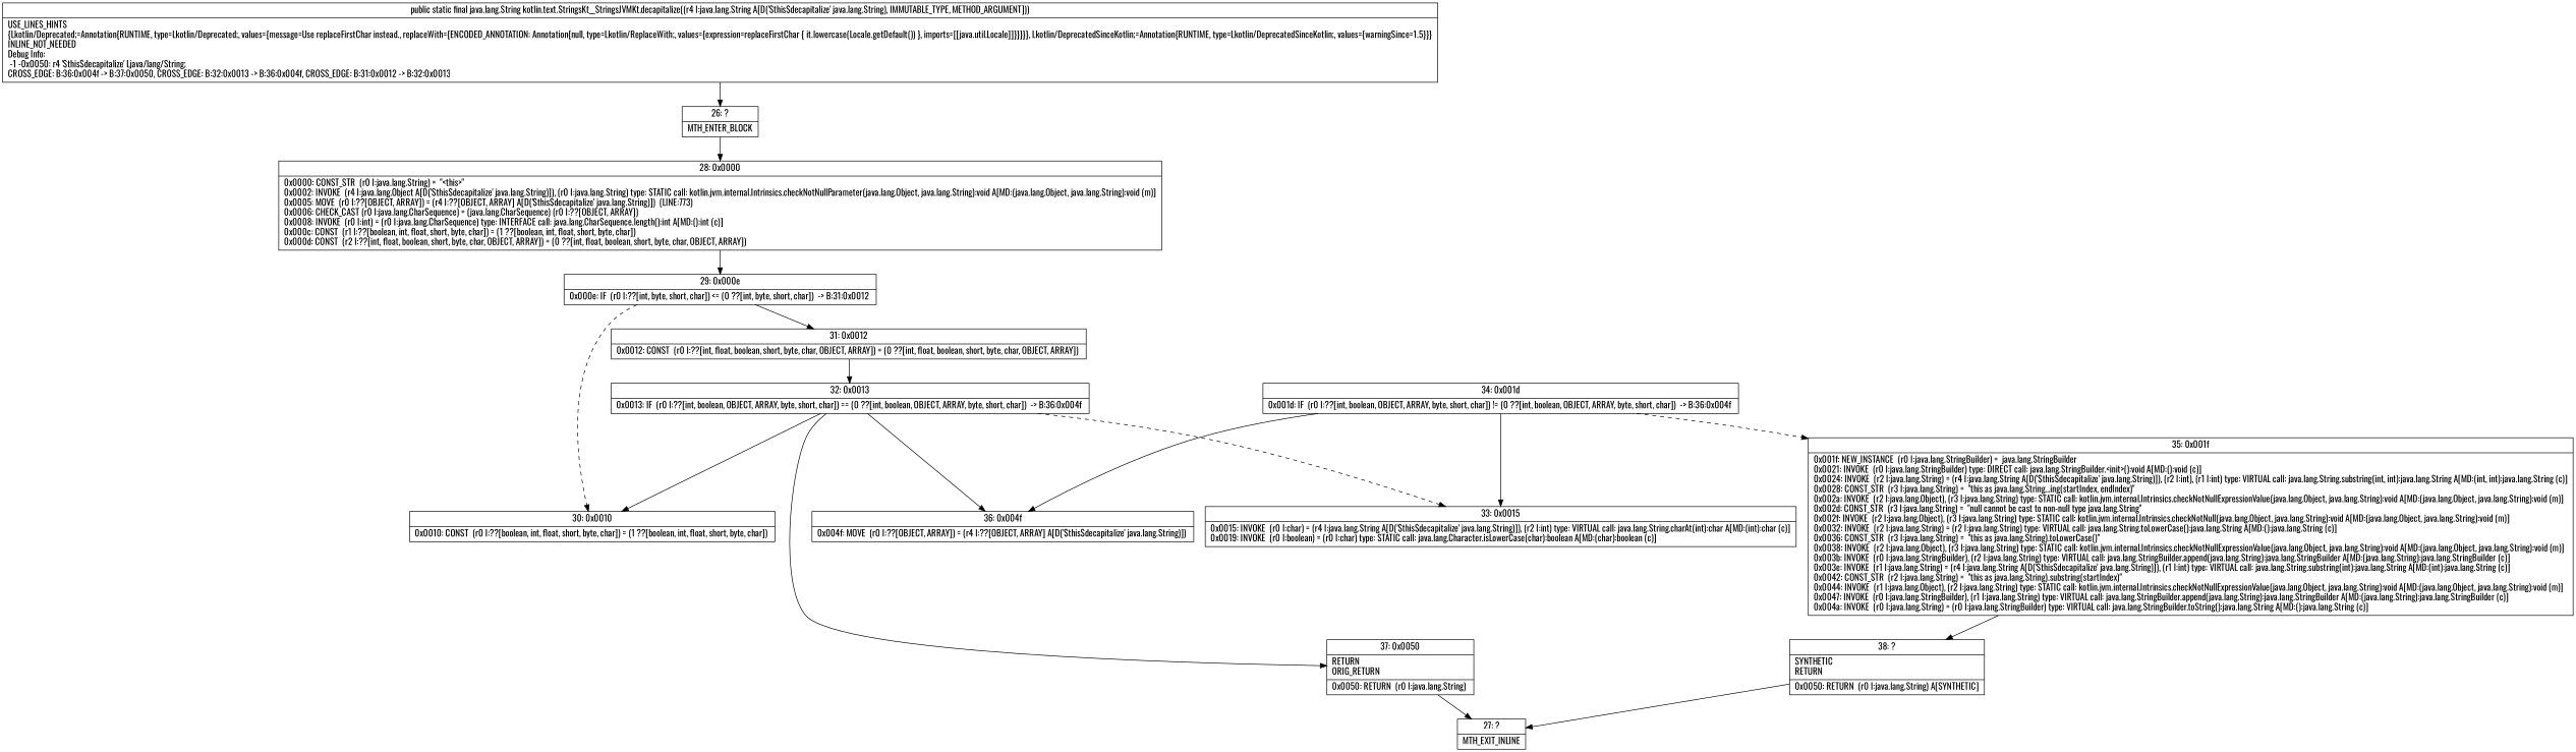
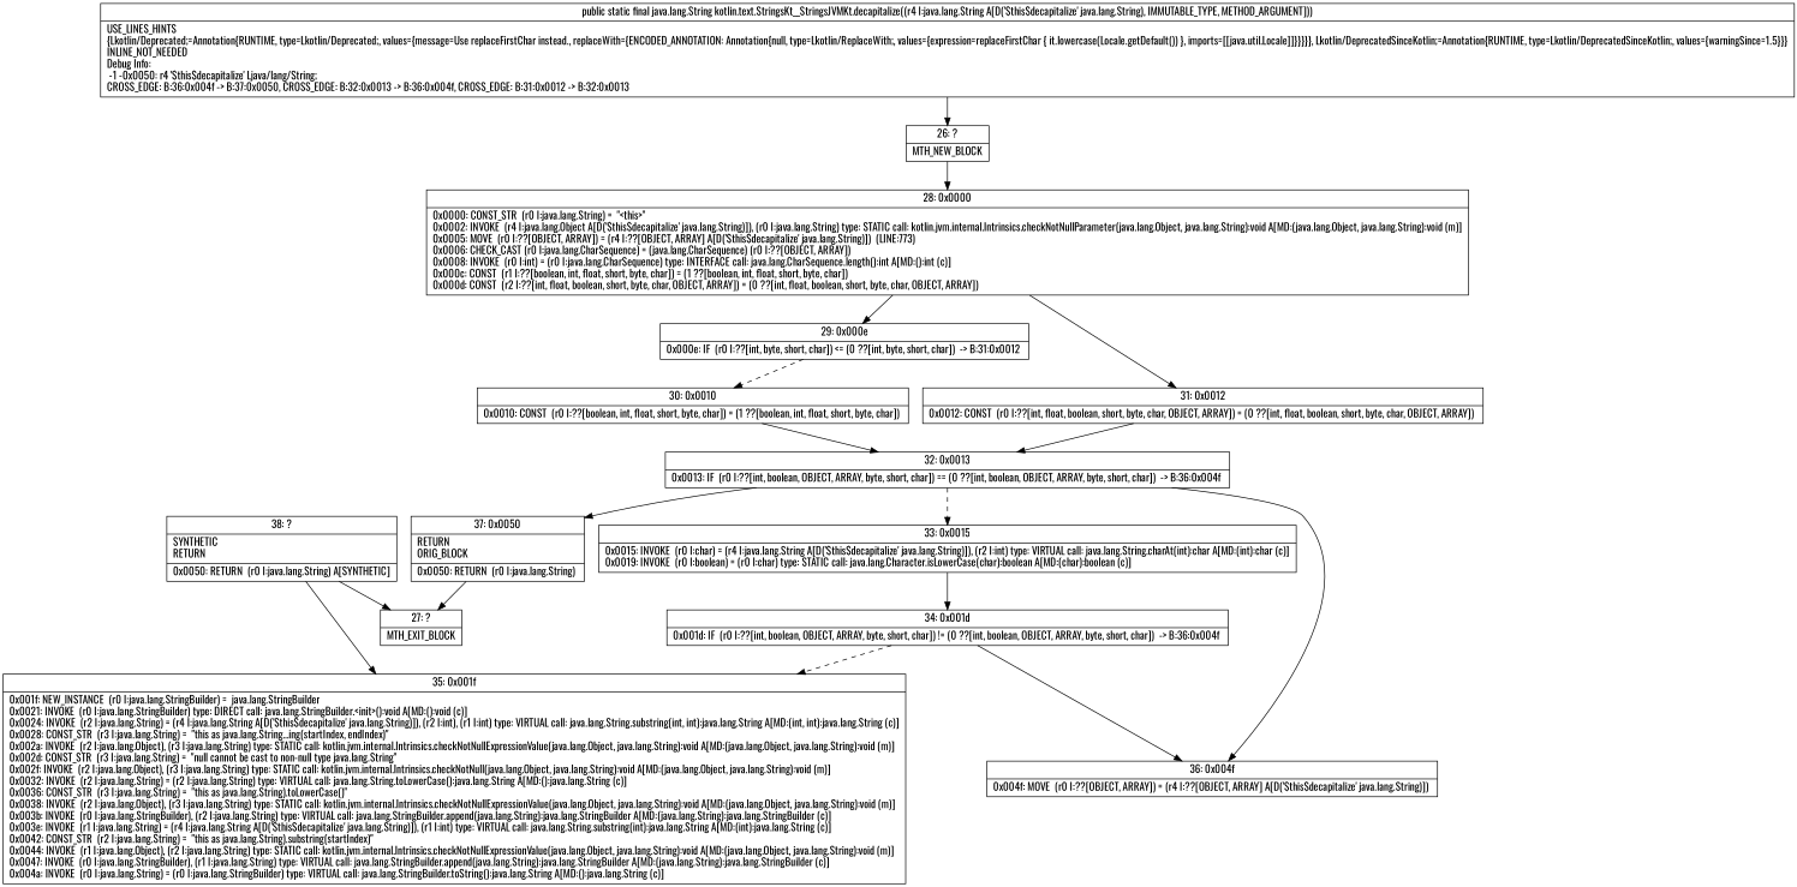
  digraph {
    fontname=Oswald
    node [fontname=Oswald shape=record]
    edge [fontname=Oswald]
-   n1 [label="{26\:\ ?|MTH_ENTER_BLOCK\l}"]
+   n1 [label="{26\:\ ?|MTH_NEW_BLOCK\l}"]
    n2 [label="{28\:\ 0x0000|0x0000: CONST_STR  (r0 I:java.lang.String) =  \"\<this\>\" \l0x0002: INVOKE  (r4 I:java.lang.Object A[D('$this$decapitalize' java.lang.String)]), (r0 I:java.lang.String) type: STATIC call: kotlin.jvm.internal.Intrinsics.checkNotNullParameter(java.lang.Object, java.lang.String):void A[MD:(java.lang.Object, java.lang.String):void (m)]\l0x0005: MOVE  (r0 I:??[OBJECT, ARRAY]) = (r4 I:??[OBJECT, ARRAY] A[D('$this$decapitalize' java.lang.String)])  (LINE:773)\l0x0006: CHECK_CAST (r0 I:java.lang.CharSequence) = (java.lang.CharSequence) (r0 I:??[OBJECT, ARRAY]) \l0x0008: INVOKE  (r0 I:int) = (r0 I:java.lang.CharSequence) type: INTERFACE call: java.lang.CharSequence.length():int A[MD:():int (c)]\l0x000c: CONST  (r1 I:??[boolean, int, float, short, byte, char]) = (1 ??[boolean, int, float, short, byte, char]) \l0x000d: CONST  (r2 I:??[int, float, boolean, short, byte, char, OBJECT, ARRAY]) = (0 ??[int, float, boolean, short, byte, char, OBJECT, ARRAY]) \l}"]
    n3 [label="{29\:\ 0x000e|0x000e: IF  (r0 I:??[int, byte, short, char]) \<= (0 ??[int, byte, short, char])  \-\> B:31:0x0012 \l}"]
    n4 [label="{30\:\ 0x0010|0x0010: CONST  (r0 I:??[boolean, int, float, short, byte, char]) = (1 ??[boolean, int, float, short, byte, char]) \l}"]
    n5 [label="{31\:\ 0x0012|0x0012: CONST  (r0 I:??[int, float, boolean, short, byte, char, OBJECT, ARRAY]) = (0 ??[int, float, boolean, short, byte, char, OBJECT, ARRAY]) \l}"]
    n6 [label="{32\:\ 0x0013|0x0013: IF  (r0 I:??[int, boolean, OBJECT, ARRAY, byte, short, char]) == (0 ??[int, boolean, OBJECT, ARRAY, byte, short, char])  \-\> B:36:0x004f \l}"]
    n7 [label="{33\:\ 0x0015|0x0015: INVOKE  (r0 I:char) = (r4 I:java.lang.String A[D('$this$decapitalize' java.lang.String)]), (r2 I:int) type: VIRTUAL call: java.lang.String.charAt(int):char A[MD:(int):char (c)]\l0x0019: INVOKE  (r0 I:boolean) = (r0 I:char) type: STATIC call: java.lang.Character.isLowerCase(char):boolean A[MD:(char):boolean (c)]\l}"]
    n8 [label="{36\:\ 0x004f|0x004f: MOVE  (r0 I:??[OBJECT, ARRAY]) = (r4 I:??[OBJECT, ARRAY] A[D('$this$decapitalize' java.lang.String)]) \l}"]
-   n9 [label="{37\:\ 0x0050|RETURN\lORIG_RETURN\l|0x0050: RETURN  (r0 I:java.lang.String) \l}"]
+   n9 [label="{37\:\ 0x0050|RETURN\lORIG_BLOCK\l|0x0050: RETURN  (r0 I:java.lang.String) \l}"]
    n10 [label="{34\:\ 0x001d|0x001d: IF  (r0 I:??[int, boolean, OBJECT, ARRAY, byte, short, char]) != (0 ??[int, boolean, OBJECT, ARRAY, byte, short, char])  \-\> B:36:0x004f \l}"]
    n11 [label="{35\:\ 0x001f|0x001f: NEW_INSTANCE  (r0 I:java.lang.StringBuilder) =  java.lang.StringBuilder \l0x0021: INVOKE  (r0 I:java.lang.StringBuilder) type: DIRECT call: java.lang.StringBuilder.\<init\>():void A[MD:():void (c)]\l0x0024: INVOKE  (r2 I:java.lang.String) = (r4 I:java.lang.String A[D('$this$decapitalize' java.lang.String)]), (r2 I:int), (r1 I:int) type: VIRTUAL call: java.lang.String.substring(int, int):java.lang.String A[MD:(int, int):java.lang.String (c)]\l0x0028: CONST_STR  (r3 I:java.lang.String) =  \"this as java.lang.String…ing(startIndex, endIndex)\" \l0x002a: INVOKE  (r2 I:java.lang.Object), (r3 I:java.lang.String) type: STATIC call: kotlin.jvm.internal.Intrinsics.checkNotNullExpressionValue(java.lang.Object, java.lang.String):void A[MD:(java.lang.Object, java.lang.String):void (m)]\l0x002d: CONST_STR  (r3 I:java.lang.String) =  \"null cannot be cast to non\-null type java.lang.String\" \l0x002f: INVOKE  (r2 I:java.lang.Object), (r3 I:java.lang.String) type: STATIC call: kotlin.jvm.internal.Intrinsics.checkNotNull(java.lang.Object, java.lang.String):void A[MD:(java.lang.Object, java.lang.String):void (m)]\l0x0032: INVOKE  (r2 I:java.lang.String) = (r2 I:java.lang.String) type: VIRTUAL call: java.lang.String.toLowerCase():java.lang.String A[MD:():java.lang.String (c)]\l0x0036: CONST_STR  (r3 I:java.lang.String) =  \"this as java.lang.String).toLowerCase()\" \l0x0038: INVOKE  (r2 I:java.lang.Object), (r3 I:java.lang.String) type: STATIC call: kotlin.jvm.internal.Intrinsics.checkNotNullExpressionValue(java.lang.Object, java.lang.String):void A[MD:(java.lang.Object, java.lang.String):void (m)]\l0x003b: INVOKE  (r0 I:java.lang.StringBuilder), (r2 I:java.lang.String) type: VIRTUAL call: java.lang.StringBuilder.append(java.lang.String):java.lang.StringBuilder A[MD:(java.lang.String):java.lang.StringBuilder (c)]\l0x003e: INVOKE  (r1 I:java.lang.String) = (r4 I:java.lang.String A[D('$this$decapitalize' java.lang.String)]), (r1 I:int) type: VIRTUAL call: java.lang.String.substring(int):java.lang.String A[MD:(int):java.lang.String (c)]\l0x0042: CONST_STR  (r2 I:java.lang.String) =  \"this as java.lang.String).substring(startIndex)\" \l0x0044: INVOKE  (r1 I:java.lang.Object), (r2 I:java.lang.String) type: STATIC call: kotlin.jvm.internal.Intrinsics.checkNotNullExpressionValue(java.lang.Object, java.lang.String):void A[MD:(java.lang.Object, java.lang.String):void (m)]\l0x0047: INVOKE  (r0 I:java.lang.StringBuilder), (r1 I:java.lang.String) type: VIRTUAL call: java.lang.StringBuilder.append(java.lang.String):java.lang.StringBuilder A[MD:(java.lang.String):java.lang.StringBuilder (c)]\l0x004a: INVOKE  (r0 I:java.lang.String) = (r0 I:java.lang.StringBuilder) type: VIRTUAL call: java.lang.StringBuilder.toString():java.lang.String A[MD:():java.lang.String (c)]\l}"]
    n12 [label="{38\:\ ?|SYNTHETIC\lRETURN\l|0x0050: RETURN  (r0 I:java.lang.String) A[SYNTHETIC]\l}"]
-   n13 [label="{27\:\ ?|MTH_EXIT_INLINE\l}"]
+   n13 [label="{27\:\ ?|MTH_EXIT_BLOCK\l}"]
    n14 [label="{public static final java.lang.String kotlin.text.StringsKt__StringsJVMKt.decapitalize((r4 I:java.lang.String A[D('$this$decapitalize' java.lang.String), IMMUTABLE_TYPE, METHOD_ARGUMENT]))  | USE_LINES_HINTS\l\{Lkotlin\/Deprecated;=Annotation\{RUNTIME, type=Lkotlin\/Deprecated;, values=\{message=Use replaceFirstChar instead., replaceWith=\{ENCODED_ANNOTATION: Annotation\{null, type=Lkotlin\/ReplaceWith;, values=\{expression=replaceFirstChar \{ it.lowercase(Locale.getDefault()) \}, imports=[[java.util.Locale]]\}\}\}\}\}, Lkotlin\/DeprecatedSinceKotlin;=Annotation\{RUNTIME, type=Lkotlin\/DeprecatedSinceKotlin;, values=\{warningSince=1.5\}\}\}\lINLINE_NOT_NEEDED\lDebug Info:\l  \-1 \-0x0050: r4 '$this$decapitalize' Ljava\/lang\/String;\lCROSS_EDGE: B:36:0x004f \-\> B:37:0x0050, CROSS_EDGE: B:32:0x0013 \-\> B:36:0x004f, CROSS_EDGE: B:31:0x0012 \-\> B:32:0x0013\l}"]
    n1 -> n2
    n2 -> n3
    n3 -> n4 [style=dashed]
-   n3 -> n5
-   n6 -> n4
+   n2 -> n5
+   n4 -> n6
    n5 -> n6
    n6 -> n7 [style=dashed]
    n6 -> n8
    n6 -> n9
-   n10 -> n7
+   n7 -> n10
    n9 -> n13
    n10 -> n8
    n10 -> n11 [style=dashed]
-   n11 -> n12
+   n12 -> n11
    n12 -> n13
    n14 -> n1
  }
